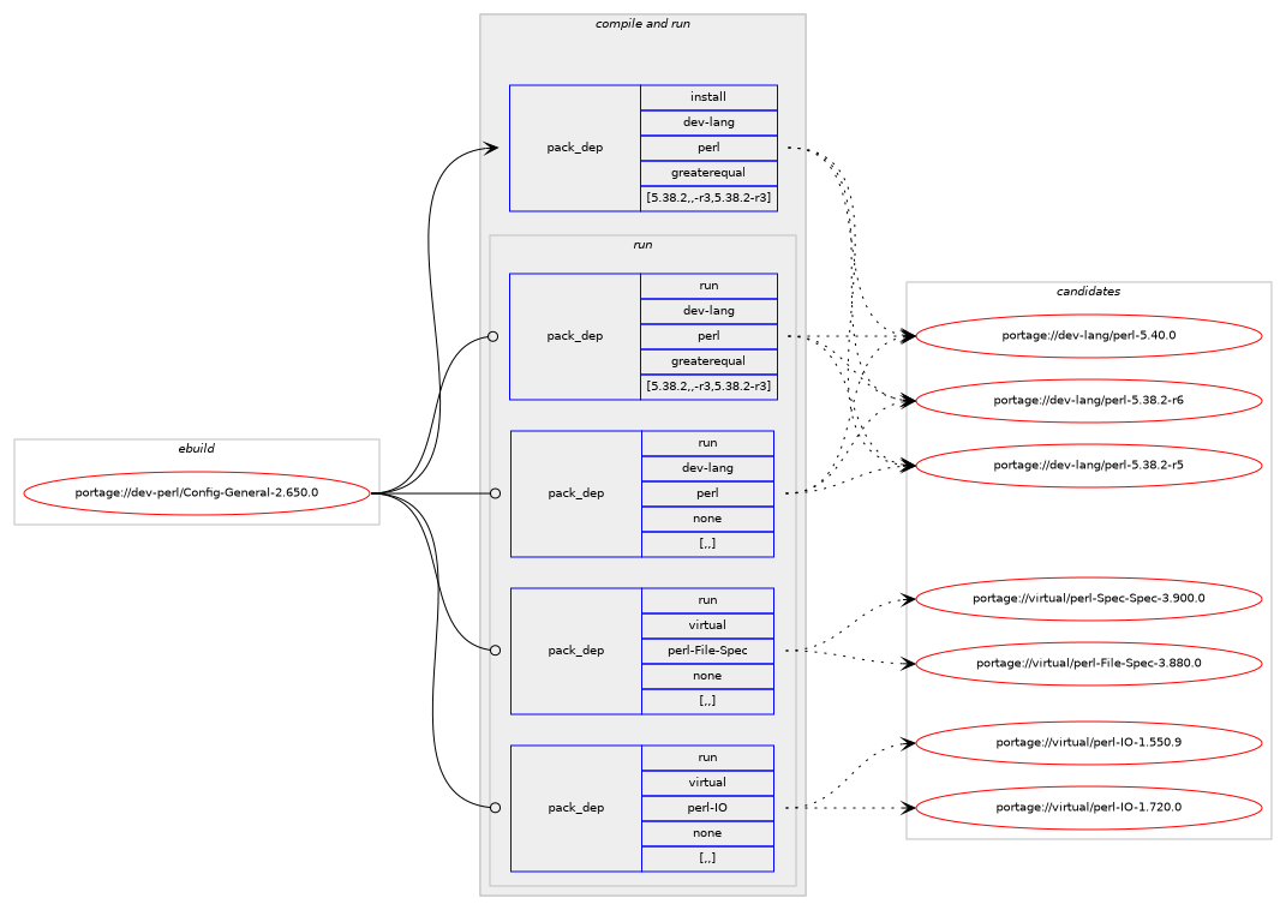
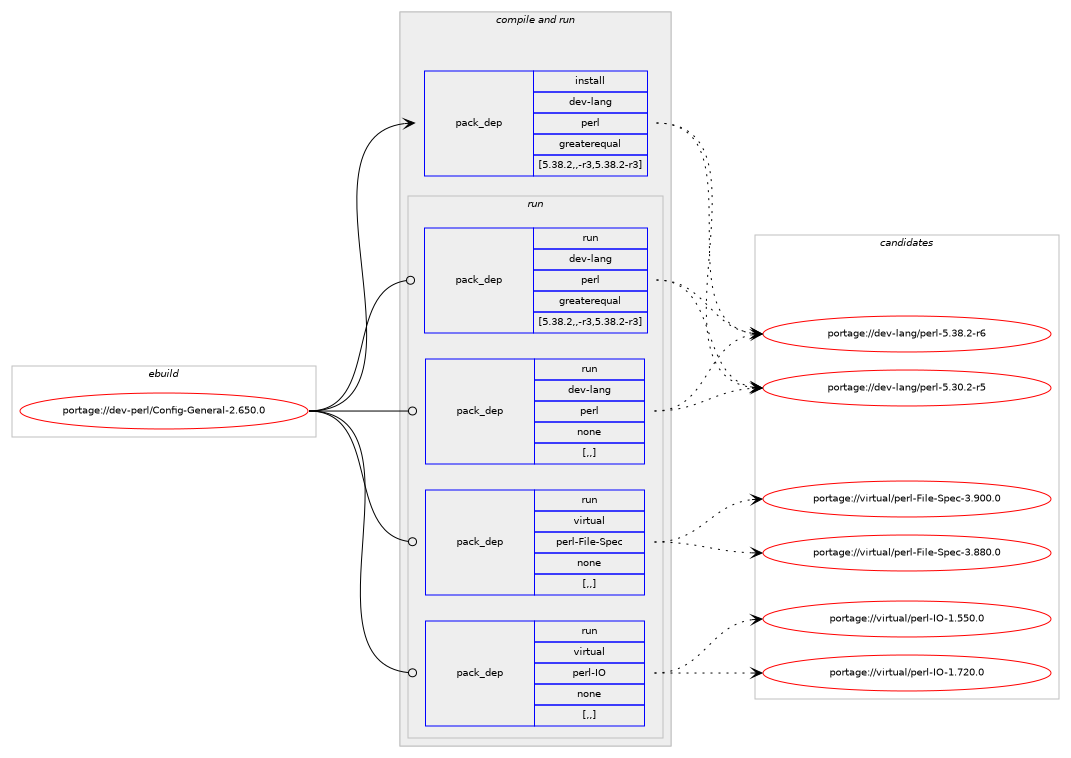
  digraph {
    compound=true
    concentrate=true
    fontname=Helvetica
    fontsize=10
    newrank=true
    rankdir=LR
    ranksep=1.5
    node [color=red fontname=Helvetica fontsize=10]
    edge [arrowhead=vee headport=w style=dotted tailport=e weight=100]
    n1 [label="portage://dev-perl/Config-General-2.650.0" width=4]
    n2 [color=blue label=<<TABLE BORDER="0" CELLBORDER="1" CELLSPACING="0" CELLPADDING="4" WIDTH="220"><TR><TD ROWSPAN="6" CELLPADDING="30">pack_dep</TD></TR><TR><TD WIDTH="110">install</TD></TR><TR><TD>dev-lang</TD></TR><TR><TD>perl</TD></TR><TR><TD>greaterequal</TD></TR><TR><TD>[5.38.2,,-r3,5.38.2-r3]</TD></TR></TABLE>> shape=none]
    n3 [color=blue label=<<TABLE BORDER="0" CELLBORDER="1" CELLSPACING="0" CELLPADDING="4" WIDTH="220"><TR><TD ROWSPAN="6" CELLPADDING="30">pack_dep</TD></TR><TR><TD WIDTH="110">run</TD></TR><TR><TD>dev-lang</TD></TR><TR><TD>perl</TD></TR><TR><TD>greaterequal</TD></TR><TR><TD>[5.38.2,,-r3,5.38.2-r3]</TD></TR></TABLE>> shape=none]
    n4 [color=blue label=<<TABLE BORDER="0" CELLBORDER="1" CELLSPACING="0" CELLPADDING="4" WIDTH="220"><TR><TD ROWSPAN="6" CELLPADDING="30">pack_dep</TD></TR><TR><TD WIDTH="110">run</TD></TR><TR><TD>dev-lang</TD></TR><TR><TD>perl</TD></TR><TR><TD>none</TD></TR><TR><TD>[,,]</TD></TR></TABLE>> shape=none]
    n5 [color=blue label=<<TABLE BORDER="0" CELLBORDER="1" CELLSPACING="0" CELLPADDING="4" WIDTH="220"><TR><TD ROWSPAN="6" CELLPADDING="30">pack_dep</TD></TR><TR><TD WIDTH="110">run</TD></TR><TR><TD>virtual</TD></TR><TR><TD>perl-File-Spec</TD></TR><TR><TD>none</TD></TR><TR><TD>[,,]</TD></TR></TABLE>> shape=none]
    n6 [color=blue label=<<TABLE BORDER="0" CELLBORDER="1" CELLSPACING="0" CELLPADDING="4" WIDTH="220"><TR><TD ROWSPAN="6" CELLPADDING="30">pack_dep</TD></TR><TR><TD WIDTH="110">run</TD></TR><TR><TD>virtual</TD></TR><TR><TD>perl-IO</TD></TR><TR><TD>none</TD></TR><TR><TD>[,,]</TD></TR></TABLE>> shape=none]
-   n7 [label="portage://dev-lang/perl-5.40.0" width=4]
    n8 [label="portage://dev-lang/perl-5.38.2-r6" width=4]
-   n9 [label="portage://dev-lang/perl-5.38.2-r5" width=4]
-   n10 [label="portage://virtual/perl-Spec-Spec-3.900.0" width=4]
+   n9 [label="portage://dev-lang/perl-5.30.2-r5" width=4]
+   n10 [label="portage://virtual/perl-File-Spec-3.900.0" width=4]
    n11 [label="portage://virtual/perl-File-Spec-3.880.0" width=4]
-   n12 [label="portage://virtual/perl-IO-1.550.9" width=4]
+   n12 [label="portage://virtual/perl-IO-1.550.0" width=4]
    n13 [label="portage://virtual/perl-IO-1.720.0" width=4]
    subgraph cluster_1 {
      color=gray
      label=<<i>ebuild</i>>
      n1
    }
    subgraph cluster_2 {
      color=gray
      label=<<i>dependencies</i>>
      subgraph cluster_3 {
        color=gray
        fillcolor="#eeeeee"
        label=<<i>compile</i>>
        style=filled
        subgraph sub_4 {
          color=gray
          fillcolor="#eeeeee"
          label=<<i>compile</i>>
          style=filled
          n2
        }
      }
      subgraph cluster_5 {
        color=gray
        fillcolor="#eeeeee"
        label=<<i>compile and run</i>>
        style=filled
      }
      subgraph cluster_6 {
        color=gray
        fillcolor="#eeeeee"
        label=<<i>run</i>>
        style=filled
        subgraph sub_7 {
          color=gray
          fillcolor="#eeeeee"
          label=<<i>run</i>>
          style=filled
          n3
        }
        subgraph sub_8 {
          color=gray
          fillcolor="#eeeeee"
          label=<<i>run</i>>
          style=filled
          n4
        }
        subgraph sub_9 {
          color=gray
          fillcolor="#eeeeee"
          label=<<i>run</i>>
          style=filled
          n5
        }
        subgraph sub_10 {
          color=gray
          fillcolor="#eeeeee"
          label=<<i>run</i>>
          style=filled
          n6
        }
      }
    }
    subgraph cluster_11 {
      color=gray
      label=<<i>candidates</i>>
      rank=same
      subgraph sub_12 {
        color=black
        label=<<i>candidates</i>>
        nodesep=1
        rank=same
-       n7
        n8
        n9
      }
      subgraph sub_13 {
        color=black
        label=<<i>candidates</i>>
        nodesep=1
        rank=same
-       n7
        n8
        n9
      }
      subgraph sub_14 {
        color=black
        label=<<i>candidates</i>>
        nodesep=1
        rank=same
-       n7
        n8
        n9
      }
      subgraph sub_15 {
        color=black
        label=<<i>candidates</i>>
        nodesep=1
        rank=same
        n10
        n11
      }
      subgraph sub_16 {
        color=black
        label=<<i>candidates</i>>
        nodesep=1
        rank=same
        n12
        n13
      }
    }
    n1 -> n2 [style=solid weight=20]
    n1 -> n3 [arrowhead=odot style=solid weight=20]
    n1 -> n4 [arrowhead=odot style=solid weight=20]
    n1 -> n5 [arrowhead=odot style=solid weight=20]
    n1 -> n6 [arrowhead=odot style=solid weight=20]
-   n2 -> n7
    n2 -> n8
    n2 -> n9
-   n3 -> n7
    n3 -> n8
    n3 -> n9
-   n4 -> n7
    n4 -> n8
    n4 -> n9
    n5 -> n10
    n5 -> n11
    n6 -> n12
    n6 -> n13
  }
